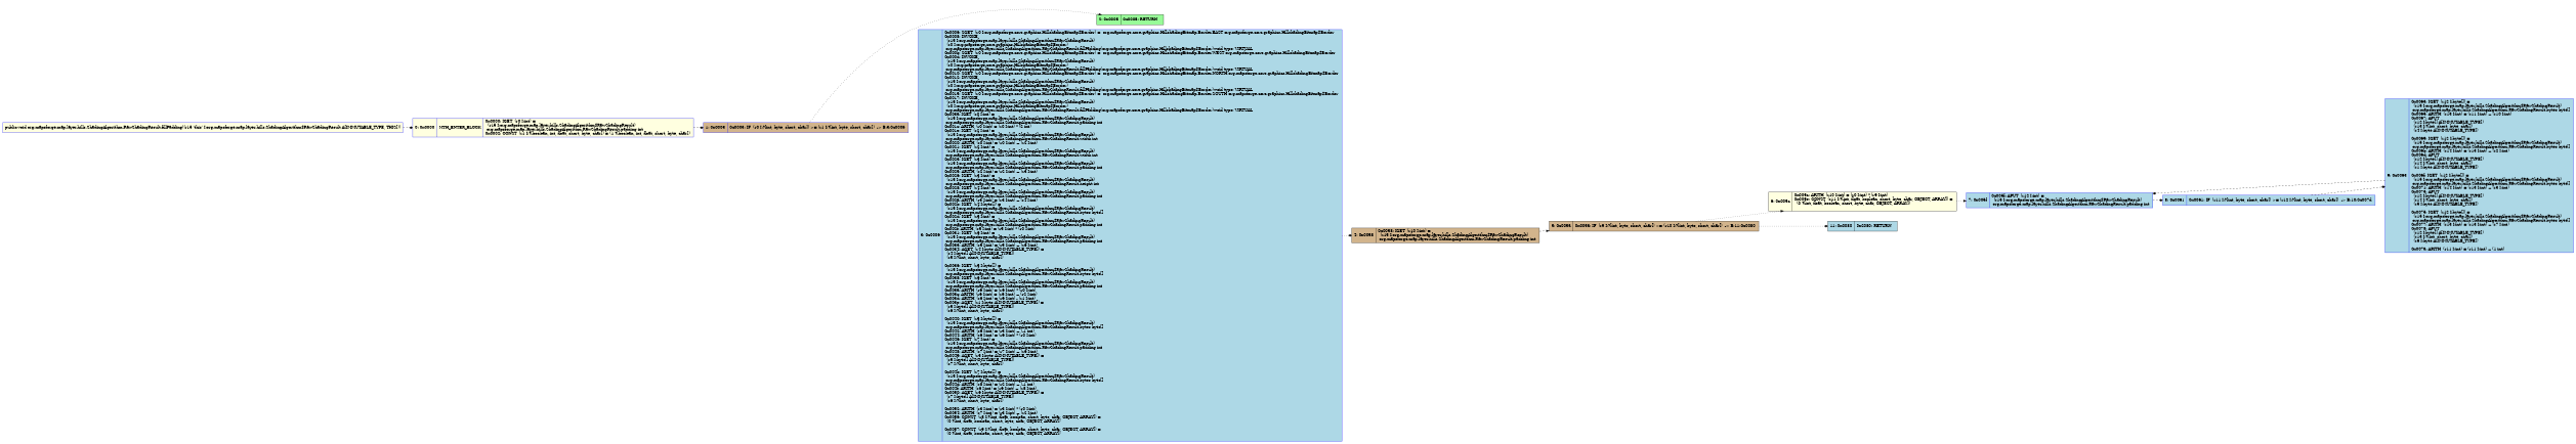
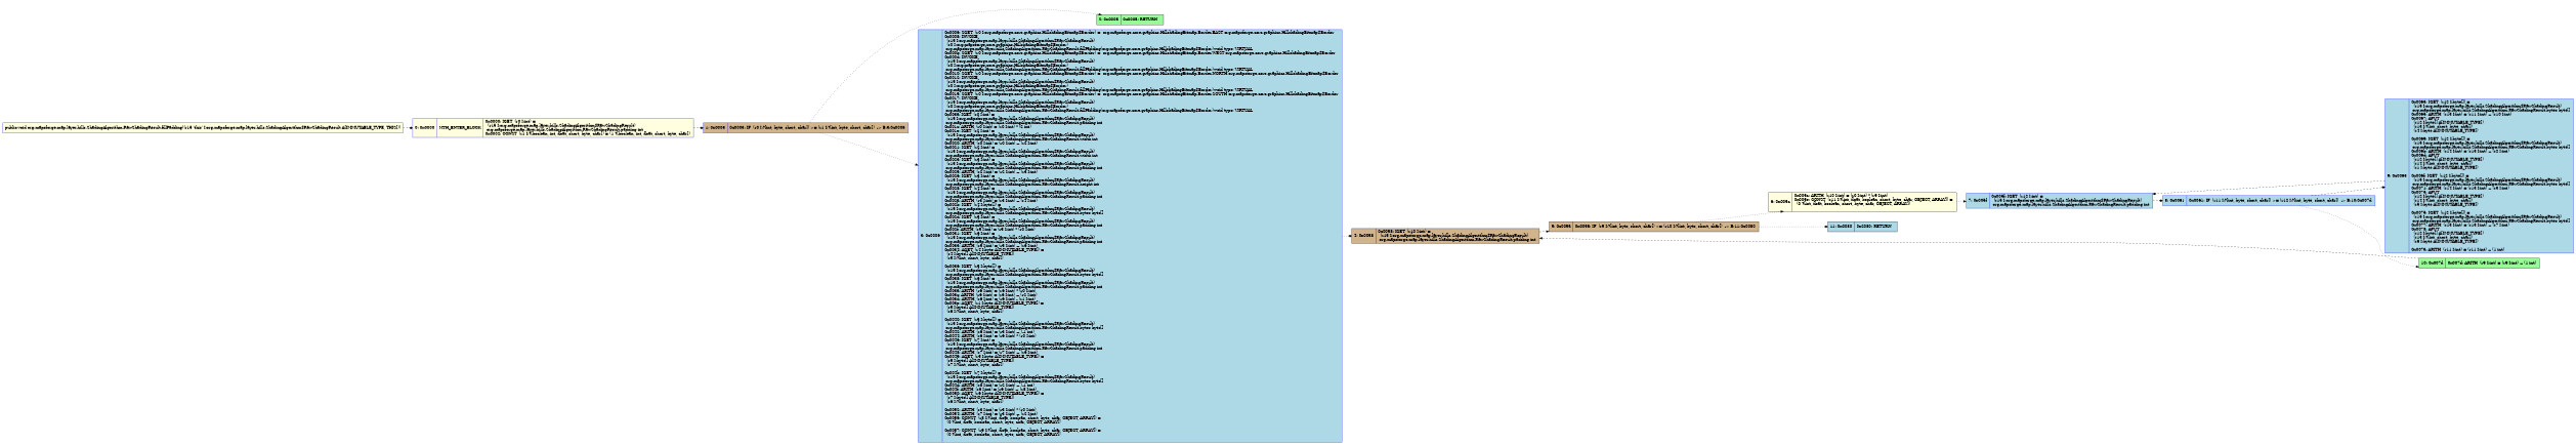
  digraph {
    rankdir=LR
    node [color=blue fillcolor=lightblue shape=record style=filled]
    edge [arrowhead=diamond style=dashed]
    n1 [fillcolor=lightyellow label="{0\:\ 0x0000|MTH_ENTER_BLOCK\l|0x0000: IGET  (r0 I:int) = \l  (r15 I:org.mapsforge.map.layer.hills.ShadingAlgorithm$RawShadingResult)\l org.mapsforge.map.layer.hills.ShadingAlgorithm.RawShadingResult.padding int \l0x0002: CONST  (r1 I:?[boolean, int, float, short, byte, char]) = (1 ?[boolean, int, float, short, byte, char]) \l}"]
    n2 [fillcolor=tan label="{1\:\ 0x0003|0x0003: IF  (r0 I:?[int, byte, short, char]) \>= (r1 I:?[int, byte, short, char])  \-\> B:3:0x0006 \l}"]
    n3 [color=black fillcolor=palegreen label="{2\:\ 0x0005|0x0005: RETURN   \l}"]
    n4 [label="{3\:\ 0x0006|0x0006: SGET  (r0 I:org.mapsforge.core.graphics.HillshadingBitmap$Border) =  org.mapsforge.core.graphics.HillshadingBitmap.Border.EAST org.mapsforge.core.graphics.HillshadingBitmap$Border \l0x0008: INVOKE  \l  (r15 I:org.mapsforge.map.layer.hills.ShadingAlgorithm$RawShadingResult)\l  (r0 I:org.mapsforge.core.graphics.HillshadingBitmap$Border)\l org.mapsforge.map.layer.hills.ShadingAlgorithm.RawShadingResult.fillPadding(org.mapsforge.core.graphics.HillshadingBitmap$Border):void type: VIRTUAL \l0x000b: SGET  (r0 I:org.mapsforge.core.graphics.HillshadingBitmap$Border) =  org.mapsforge.core.graphics.HillshadingBitmap.Border.WEST org.mapsforge.core.graphics.HillshadingBitmap$Border \l0x000d: INVOKE  \l  (r15 I:org.mapsforge.map.layer.hills.ShadingAlgorithm$RawShadingResult)\l  (r0 I:org.mapsforge.core.graphics.HillshadingBitmap$Border)\l org.mapsforge.map.layer.hills.ShadingAlgorithm.RawShadingResult.fillPadding(org.mapsforge.core.graphics.HillshadingBitmap$Border):void type: VIRTUAL \l0x0010: SGET  (r0 I:org.mapsforge.core.graphics.HillshadingBitmap$Border) =  org.mapsforge.core.graphics.HillshadingBitmap.Border.NORTH org.mapsforge.core.graphics.HillshadingBitmap$Border \l0x0012: INVOKE  \l  (r15 I:org.mapsforge.map.layer.hills.ShadingAlgorithm$RawShadingResult)\l  (r0 I:org.mapsforge.core.graphics.HillshadingBitmap$Border)\l org.mapsforge.map.layer.hills.ShadingAlgorithm.RawShadingResult.fillPadding(org.mapsforge.core.graphics.HillshadingBitmap$Border):void type: VIRTUAL \l0x0015: SGET  (r0 I:org.mapsforge.core.graphics.HillshadingBitmap$Border) =  org.mapsforge.core.graphics.HillshadingBitmap.Border.SOUTH org.mapsforge.core.graphics.HillshadingBitmap$Border \l0x0017: INVOKE  \l  (r15 I:org.mapsforge.map.layer.hills.ShadingAlgorithm$RawShadingResult)\l  (r0 I:org.mapsforge.core.graphics.HillshadingBitmap$Border)\l org.mapsforge.map.layer.hills.ShadingAlgorithm.RawShadingResult.fillPadding(org.mapsforge.core.graphics.HillshadingBitmap$Border):void type: VIRTUAL \l0x003a: IGET  (r0 I:int) = \l  (r15 I:org.mapsforge.map.layer.hills.ShadingAlgorithm$RawShadingResult)\l org.mapsforge.map.layer.hills.ShadingAlgorithm.RawShadingResult.padding int \l0x001c: ARITH  (r0 I:int) = (r0 I:int) * (2 int) \l0x001e: IGET  (r2 I:int) = \l  (r15 I:org.mapsforge.map.layer.hills.ShadingAlgorithm$RawShadingResult)\l org.mapsforge.map.layer.hills.ShadingAlgorithm.RawShadingResult.width int \l0x0020: ARITH  (r0 I:int) = (r0 I:int) + (r2 I:int) \l0x0021: IGET  (r2 I:int) = \l  (r15 I:org.mapsforge.map.layer.hills.ShadingAlgorithm$RawShadingResult)\l org.mapsforge.map.layer.hills.ShadingAlgorithm.RawShadingResult.width int \l0x0023: IGET  (r3 I:int) = \l  (r15 I:org.mapsforge.map.layer.hills.ShadingAlgorithm$RawShadingResult)\l org.mapsforge.map.layer.hills.ShadingAlgorithm.RawShadingResult.padding int \l0x0025: ARITH  (r2 I:int) = (r2 I:int) + (r3 I:int) \l0x0026: IGET  (r3 I:int) = \l  (r15 I:org.mapsforge.map.layer.hills.ShadingAlgorithm$RawShadingResult)\l org.mapsforge.map.layer.hills.ShadingAlgorithm.RawShadingResult.height int \l0x0028: IGET  (r4 I:int) = \l  (r15 I:org.mapsforge.map.layer.hills.ShadingAlgorithm$RawShadingResult)\l org.mapsforge.map.layer.hills.ShadingAlgorithm.RawShadingResult.padding int \l0x002a: ARITH  (r3 I:int) = (r3 I:int) + (r4 I:int) \l0x002b: IGET  (r4 I:byte[]) = \l  (r15 I:org.mapsforge.map.layer.hills.ShadingAlgorithm$RawShadingResult)\l org.mapsforge.map.layer.hills.ShadingAlgorithm.RawShadingResult.bytes byte[] \l0x002d: IGET  (r5 I:int) = \l  (r15 I:org.mapsforge.map.layer.hills.ShadingAlgorithm$RawShadingResult)\l org.mapsforge.map.layer.hills.ShadingAlgorithm.RawShadingResult.padding int \l0x002f: ARITH  (r5 I:int) = (r5 I:int) * (r0 I:int) \l0x0031: IGET  (r6 I:int) = \l  (r15 I:org.mapsforge.map.layer.hills.ShadingAlgorithm$RawShadingResult)\l org.mapsforge.map.layer.hills.ShadingAlgorithm.RawShadingResult.padding int \l0x0033: ARITH  (r5 I:int) = (r5 I:int) + (r6 I:int) \l0x0034: AGET  (r4 I:byte A[IMMUTABLE_TYPE]) = \l  (r4 I:byte[] A[IMMUTABLE_TYPE])\l  (r5 I:?[int, short, byte, char])\l \l0x0036: IGET  (r5 I:byte[]) = \l  (r15 I:org.mapsforge.map.layer.hills.ShadingAlgorithm$RawShadingResult)\l org.mapsforge.map.layer.hills.ShadingAlgorithm.RawShadingResult.bytes byte[] \l0x0038: IGET  (r6 I:int) = \l  (r15 I:org.mapsforge.map.layer.hills.ShadingAlgorithm$RawShadingResult)\l org.mapsforge.map.layer.hills.ShadingAlgorithm.RawShadingResult.padding int \l0x003a: ARITH  (r6 I:int) = (r6 I:int) * (r0 I:int) \l0x003c: ARITH  (r6 I:int) = (r6 I:int) + (r2 I:int) \l0x003d: ARITH  (r6 I:int) = (r6 I:int) \- (r1 I:int) \l0x003e: AGET  (r1 I:byte A[IMMUTABLE_TYPE]) = \l  (r5 I:byte[] A[IMMUTABLE_TYPE])\l  (r6 I:?[int, short, byte, char])\l \l0x0040: IGET  (r5 I:byte[]) = \l  (r15 I:org.mapsforge.map.layer.hills.ShadingAlgorithm$RawShadingResult)\l org.mapsforge.map.layer.hills.ShadingAlgorithm.RawShadingResult.bytes byte[] \l0x0042: ARITH  (r6 I:int) = (r3 I:int) + (\-1 int) \l0x0044: ARITH  (r6 I:int) = (r6 I:int) * (r0 I:int) \l0x0046: IGET  (r7 I:int) = \l  (r15 I:org.mapsforge.map.layer.hills.ShadingAlgorithm$RawShadingResult)\l org.mapsforge.map.layer.hills.ShadingAlgorithm.RawShadingResult.padding int \l0x0048: ARITH  (r7 I:int) = (r7 I:int) + (r6 I:int) \l0x0049: AGET  (r5 I:byte A[IMMUTABLE_TYPE]) = \l  (r5 I:byte[] A[IMMUTABLE_TYPE])\l  (r7 I:?[int, short, byte, char])\l \l0x004b: IGET  (r7 I:byte[]) = \l  (r15 I:org.mapsforge.map.layer.hills.ShadingAlgorithm$RawShadingResult)\l org.mapsforge.map.layer.hills.ShadingAlgorithm.RawShadingResult.bytes byte[] \l0x004d: ARITH  (r8 I:int) = (r2 I:int) + (\-1 int) \l0x004f: ARITH  (r6 I:int) = (r6 I:int) + (r8 I:int) \l0x0050: AGET  (r6 I:byte A[IMMUTABLE_TYPE]) = \l  (r7 I:byte[] A[IMMUTABLE_TYPE])\l  (r6 I:?[int, short, byte, char])\l \l0x0052: ARITH  (r3 I:int) = (r3 I:int) * (r0 I:int) \l0x0054: ARITH  (r7 I:int) = (r3 I:int) + (r2 I:int) \l0x0056: CONST  (r8 I:?[int, float, boolean, short, byte, char, OBJECT, ARRAY]) = \l  (0 ?[int, float, boolean, short, byte, char, OBJECT, ARRAY])\l \l0x0057: CONST  (r9 I:?[int, float, boolean, short, byte, char, OBJECT, ARRAY]) = \l  (0 ?[int, float, boolean, short, byte, char, OBJECT, ARRAY])\l \l}"]
    n5 [color=black fillcolor=tan label="{4\:\ 0x0058|0x0058: IGET  (r10 I:int) = \l  (r15 I:org.mapsforge.map.layer.hills.ShadingAlgorithm$RawShadingResult)\l org.mapsforge.map.layer.hills.ShadingAlgorithm.RawShadingResult.padding int \l}"]
    n6 [color=black fillcolor=tan label="{5\:\ 0x005a|0x005a: IF  (r9 I:?[int, byte, short, char]) \>= (r10 I:?[int, byte, short, char])  \-\> B:11:0x0080 \l}"]
    n7 [color=black fillcolor=lightyellow label="{6\:\ 0x005c|0x005c: ARITH  (r10 I:int) = (r0 I:int) * (r9 I:int) \l0x005e: CONST  (r11 I:?[int, float, boolean, short, byte, char, OBJECT, ARRAY]) = \l  (0 ?[int, float, boolean, short, byte, char, OBJECT, ARRAY])\l \l}"]
    n8 [color=black label="{11\:\ 0x0080|0x2080: RETURN   \l}"]
-   n9 [label="{7\:\ 0x005f|0x005f: APUT  (r12 I:int) = \l  (r15 I:org.mapsforge.map.layer.hills.ShadingAlgorithm$RawShadingResult)\l org.mapsforge.map.layer.hills.ShadingAlgorithm.RawShadingResult.padding int \l}"]
+   n9 [label="{7\:\ 0x005f|0x005f: IGET  (r12 I:int) = \l  (r15 I:org.mapsforge.map.layer.hills.ShadingAlgorithm$RawShadingResult)\l org.mapsforge.map.layer.hills.ShadingAlgorithm.RawShadingResult.padding int \l}"]
    n10 [label="{8\:\ 0x0061|0x0061: IF  (r11 I:?[int, byte, short, char]) \>= (r12 I:?[int, byte, short, char])  \-\> B:10:0x007d \l}"]
    n11 [label="{9\:\ 0x0063|0x0063: IGET  (r12 I:byte[]) = \l  (r15 I:org.mapsforge.map.layer.hills.ShadingAlgorithm$RawShadingResult)\l org.mapsforge.map.layer.hills.ShadingAlgorithm.RawShadingResult.bytes byte[] \l0x0065: ARITH  (r13 I:int) = (r11 I:int) + (r10 I:int) \l0x0067: APUT  \l  (r12 I:byte[] A[IMMUTABLE_TYPE])\l  (r13 I:?[int, short, byte, char])\l  (r4 I:byte A[IMMUTABLE_TYPE])\l \l0x0069: IGET  (r12 I:byte[]) = \l  (r15 I:org.mapsforge.map.layer.hills.ShadingAlgorithm$RawShadingResult)\l org.mapsforge.map.layer.hills.ShadingAlgorithm.RawShadingResult.bytes byte[] \l0x006b: ARITH  (r14 I:int) = (r13 I:int) + (r2 I:int) \l0x006d: APUT  \l  (r12 I:byte[] A[IMMUTABLE_TYPE])\l  (r14 I:?[int, short, byte, char])\l  (r1 I:byte A[IMMUTABLE_TYPE])\l \l0x006f: IGET  (r12 I:byte[]) = \l  (r15 I:org.mapsforge.map.layer.hills.ShadingAlgorithm$RawShadingResult)\l org.mapsforge.map.layer.hills.ShadingAlgorithm.RawShadingResult.bytes byte[] \l0x0071: ARITH  (r14 I:int) = (r13 I:int) + (r3 I:int) \l0x0073: APUT  \l  (r12 I:byte[] A[IMMUTABLE_TYPE])\l  (r14 I:?[int, short, byte, char])\l  (r5 I:byte A[IMMUTABLE_TYPE])\l \l0x0075: IGET  (r12 I:byte[]) = \l  (r15 I:org.mapsforge.map.layer.hills.ShadingAlgorithm$RawShadingResult)\l org.mapsforge.map.layer.hills.ShadingAlgorithm.RawShadingResult.bytes byte[] \l0x0077: ARITH  (r13 I:int) = (r13 I:int) + (r7 I:int) \l0x0078: APUT  \l  (r12 I:byte[] A[IMMUTABLE_TYPE])\l  (r13 I:?[int, short, byte, char])\l  (r6 I:byte A[IMMUTABLE_TYPE])\l \l0x007a: ARITH  (r11 I:int) = (r11 I:int) + (1 int) \l}"]
+   n12 [color=black fillcolor=palegreen label="{10\:\ 0x007d|0x007d: ARITH  (r9 I:int) = (r9 I:int) + (1 int) \l}"]
    n13 [fillcolor=lightyellow label="{public void org.mapsforge.map.layer.hills.ShadingAlgorithm.RawShadingResult.fillPadding((r15 'this' I:org.mapsforge.map.layer.hills.ShadingAlgorithm$RawShadingResult A[IMMUTABLE_TYPE, THIS])) }"]
    n1 -> n2
    n2 -> n3 [arrowhead=normal style=dotted]
+   n2 -> n4 [arrowhead=normal style=dotted]
    n4 -> n5 [style=dotted]
    n5 -> n6 [arrowhead=normal]
    n6 -> n7 [arrowhead=normal style=dotted]
    n6 -> n8 [style=dotted]
    n7 -> n9 [arrowhead=normal style=dotted]
    n9 -> n10
    n10 -> n11
+   n10 -> n12 [arrowhead=normal style=dotted]
    n11 -> n9
+   n12 -> n5 [arrowhead=normal]
    n13 -> n1
  }
